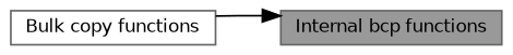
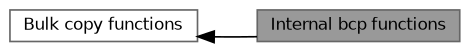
  digraph {
    rankdir=LR
    node [fontname=Helvetica fontsize=10 shape=box style=filled]
    n1 [color=grey40 fillcolor=white height=0.2 label="Bulk copy functions" width=0.4]
    n2 [color=gray40 fillcolor=grey60 fontcolor=black height=0.2 label="Internal bcp functions" width=0.4]
-   n2 -> n1 [dir=back fontname=Helvetica fontsize=10 labelfontname=Helvetica labelfontsize=10 shape=plaintext style=solid]
+   n1 -> n2 [dir=back fontname=Helvetica fontsize=10 labelfontname=Helvetica labelfontsize=10 shape=plaintext style=solid]
  }
